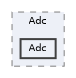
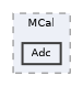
  digraph {
    compound=true
    n1 [color=grey25 fillcolor="#edf0f7" fontname=Helvetica fontsize=10 height=0.2 label=Adc shape=box style="filled,bold" width=0.4]
    subgraph cluster_1 {
      bgcolor="#edf0f7"
      fontname=Helvetica
      fontsize=10
-     label=Adc
+     label=MCal
      pencolor=grey50
      style="filled,dashed"
      n1
    }
  }
